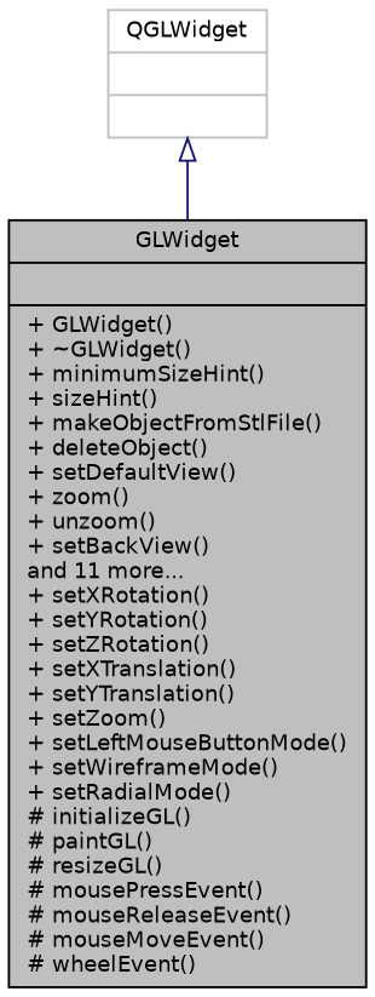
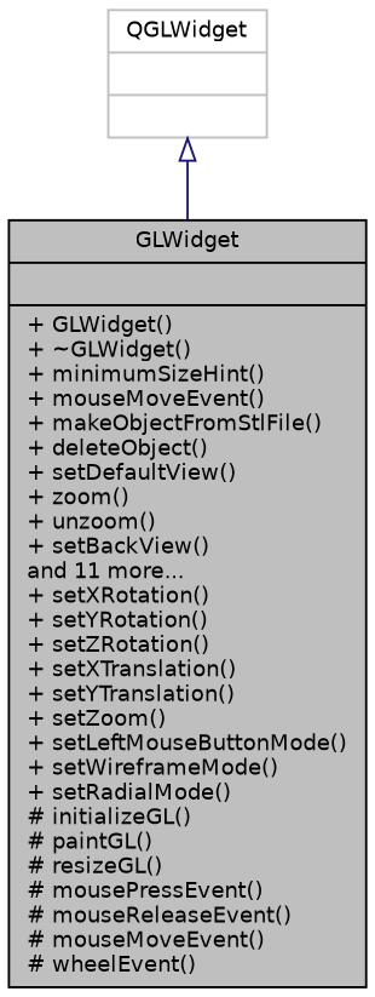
  digraph {
    node [fontname=Helvetica fontsize=10 shape=record style=filled]
-   n1 [color=black fillcolor=grey75 fontcolor=black height=0.2 label="{GLWidget\n||+ GLWidget()\l+ ~GLWidget()\l+ minimumSizeHint()\l+ sizeHint()\l+ makeObjectFromStlFile()\l+ deleteObject()\l+ setDefaultView()\l+ zoom()\l+ unzoom()\l+ setBackView()\land 11 more...\l+ setXRotation()\l+ setYRotation()\l+ setZRotation()\l+ setXTranslation()\l+ setYTranslation()\l+ setZoom()\l+ setLeftMouseButtonMode()\l+ setWireframeMode()\l+ setRadialMode()\l# initializeGL()\l# paintGL()\l# resizeGL()\l# mousePressEvent()\l# mouseReleaseEvent()\l# mouseMoveEvent()\l# wheelEvent()\l}" width=0.4]
+   n1 [color=black fillcolor=grey75 fontcolor=black height=0.2 label="{GLWidget\n||+ GLWidget()\l+ ~GLWidget()\l+ minimumSizeHint()\l+ mouseMoveEvent()\l+ makeObjectFromStlFile()\l+ deleteObject()\l+ setDefaultView()\l+ zoom()\l+ unzoom()\l+ setBackView()\land 11 more...\l+ setXRotation()\l+ setYRotation()\l+ setZRotation()\l+ setXTranslation()\l+ setYTranslation()\l+ setZoom()\l+ setLeftMouseButtonMode()\l+ setWireframeMode()\l+ setRadialMode()\l# initializeGL()\l# paintGL()\l# resizeGL()\l# mousePressEvent()\l# mouseReleaseEvent()\l# mouseMoveEvent()\l# wheelEvent()\l}" width=0.4]
    n2 [color=grey75 fillcolor=white height=0.2 label="{QGLWidget\n||}" width=0.4]
    n2 -> n1 [arrowtail=onormal color=midnightblue dir=back fontname=Helvetica fontsize=10 labelfontname=Helvetica labelfontsize=10 style=solid]
  }
